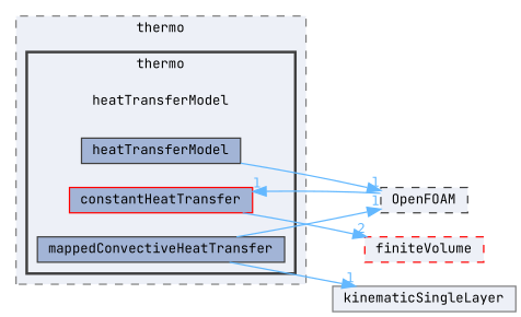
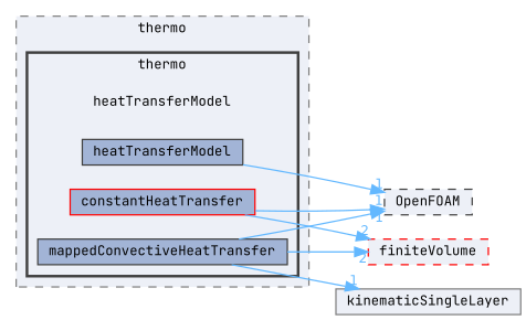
  digraph {
    compound=true
    fontname="JetBrains Mono"
    rankdir=LR
    node [fontname="JetBrains Mono" fontsize=10 shape=box color=grey25 fillcolor="#a2b4d6" style=filled]
    edge [color=steelblue1 fontcolor=steelblue1 fontname="JetBrains Mono" fontsize=10 headlabel=1 labeldistance=1.5 labelfontname=Helvetica labelfontsize=10]
    n1 [height=0.2 label=heatTransferModel shape=plaintext width=0.4 color="" fillcolor="" style=""]
    n2 [color=red height=0.2 label=constantHeatTransfer width=0.4]
    n3 [height=0.2 label=heatTransferModel width=0.4]
    n4 [height=0.2 label=mappedConvectiveHeatTransfer width=0.4]
    n5 [color=red fillcolor="#edf0f7" height=0.2 label=finiteVolume style="filled,dashed" width=0.4]
    n6 [fillcolor="#edf0f7" height=0.2 label=OpenFOAM style="filled,dashed" width=0.4]
    n7 [color=grey50 fillcolor="#edf0f7" height=0.2 label=kinematicSingleLayer width=0.4]
    subgraph cluster_1 {
      bgcolor="#edf0f7"
      fontsize=10
      label=thermo
      pencolor=grey50
      style="filled,dashed"
      subgraph cluster_2 {
        bgcolor="#edf0f7"
        fontsize=10
        label=thermo
        pencolor=grey25
        style="filled,bold"
        n1
        n2
        n3
        n4
      }
    }
    n2 -> n5 [headlabel=2]
-   n6 -> n2
+   n2 -> n6
    n3 -> n6
+   n4 -> n5 [headlabel=2]
    n4 -> n6
    n4 -> n7
  }
